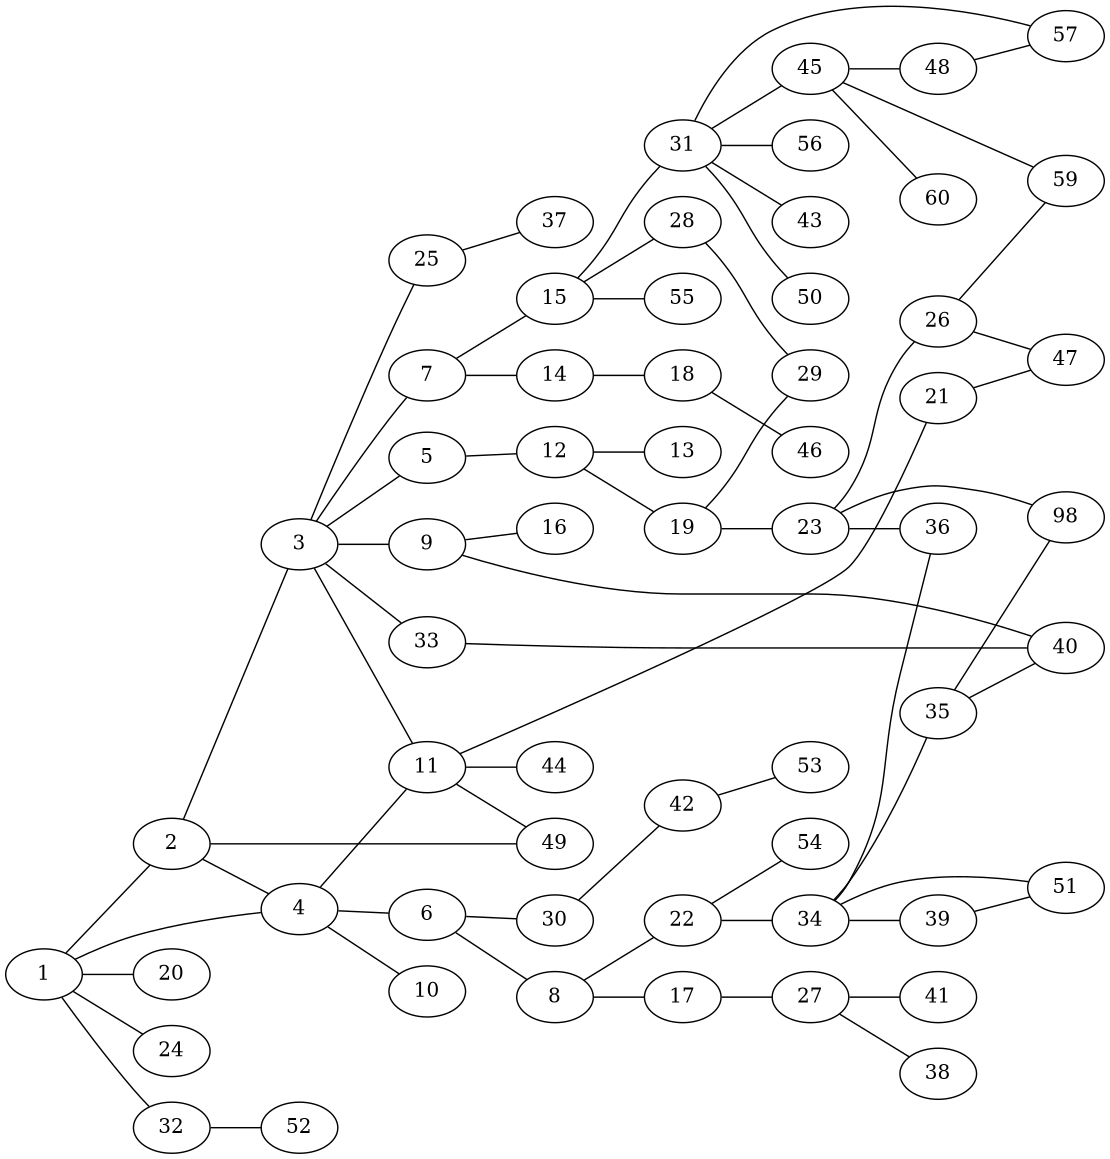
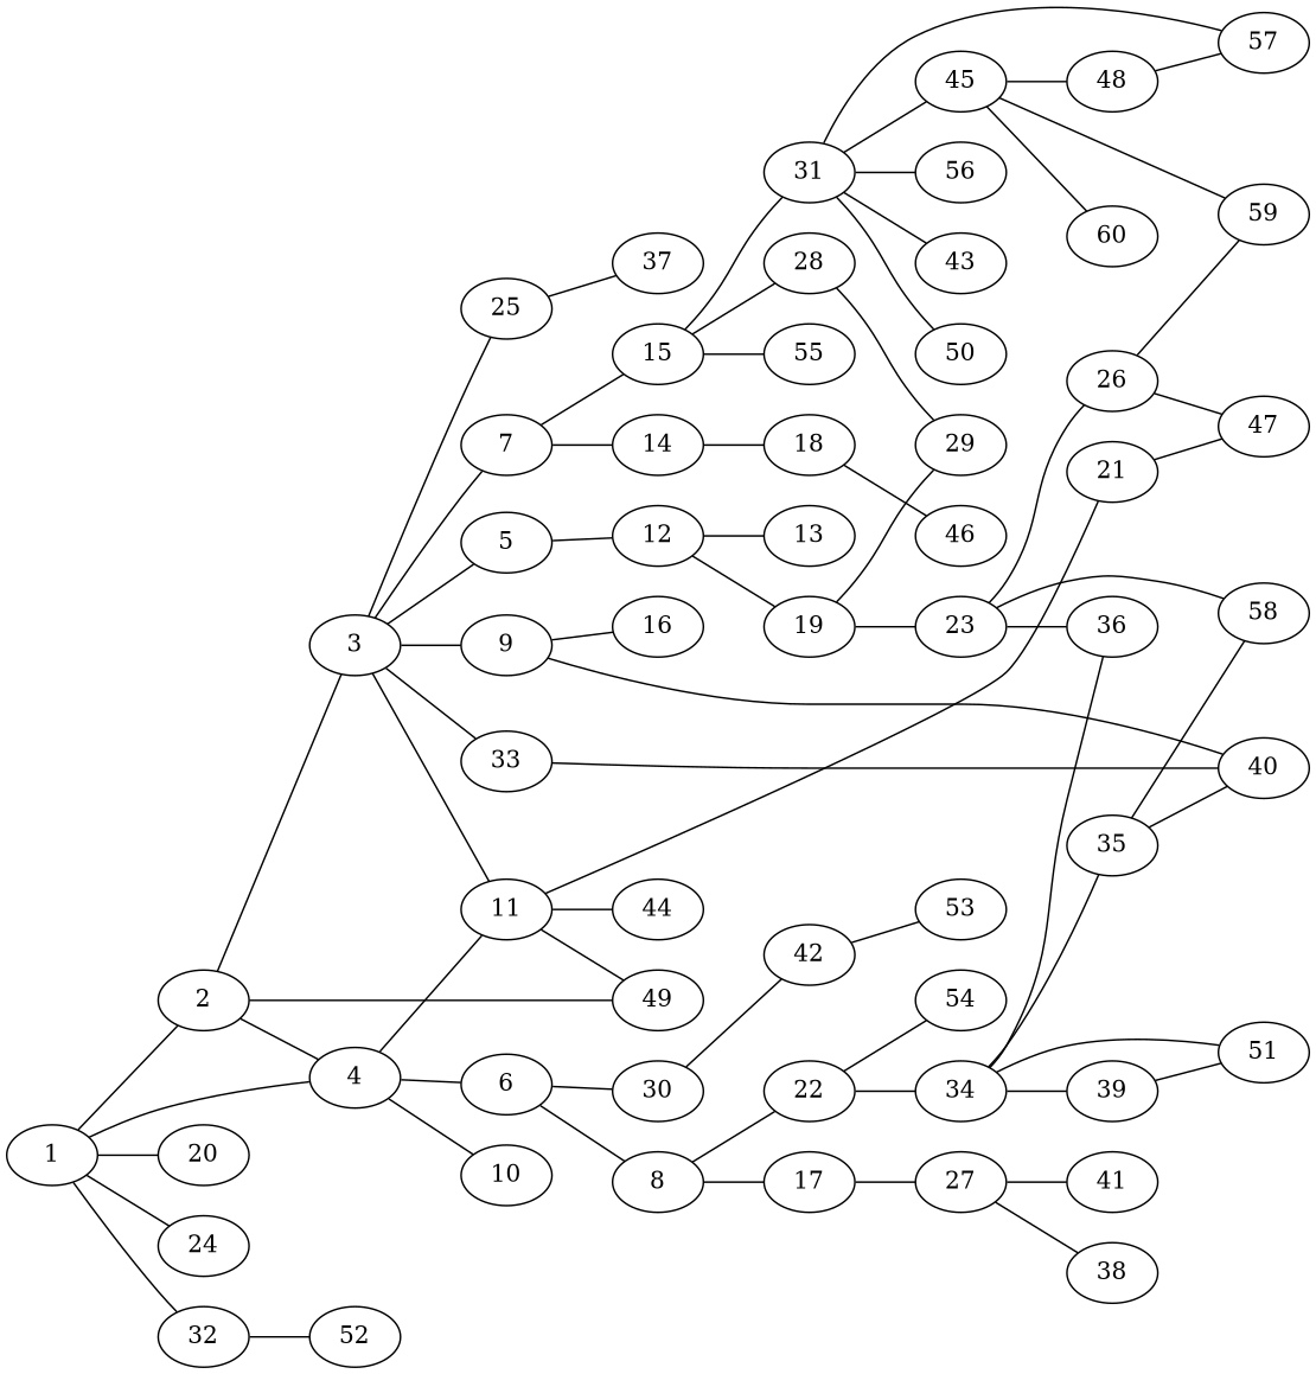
  graph {
    rankdir=LR
    1
    2
    4
    20
    24
    32
    3
    49
    11
    6
    10
    52
    5
    7
    9
    25
    33
    21
    44
    8
    30
    12
    14
    15
    16
    40
    37
    13
    19
    18
    28
    31
    55
    47
    17
    22
    42
    23
    29
    27
    34
    54
    53
    46
    43
    45
    50
    56
    57
    38
    41
    36
    35
    39
    51
    26
-   58 [label=98]
+   58
    59
    48
    60
    1 -- 2
    1 -- 4
    1 -- 20
    1 -- 24
    1 -- 32
    2 -- 4
    2 -- 3
    2 -- 49
    4 -- 11
    4 -- 6
    4 -- 10
    32 -- 52
    3 -- 11
    3 -- 5
    3 -- 7
    3 -- 9
    3 -- 25
    3 -- 33
    11 -- 49
    11 -- 21
    11 -- 44
    6 -- 8
    6 -- 30
    5 -- 12
    7 -- 14
    7 -- 15
    9 -- 16
    9 -- 40
    25 -- 37
    33 -- 40
    21 -- 47
    8 -- 17
    8 -- 22
    30 -- 42
    12 -- 13
    12 -- 19
    14 -- 18
    15 -- 28
    15 -- 31
    15 -- 55
    19 -- 23
    19 -- 29
    18 -- 46
    28 -- 29
    31 -- 43
    31 -- 45
    31 -- 50
    31 -- 56
    31 -- 57
    17 -- 27
    22 -- 34
    22 -- 54
    42 -- 53
    23 -- 36
    23 -- 26
    23 -- 58
    27 -- 38
    27 -- 41
    34 -- 36
    34 -- 35
    34 -- 39
    34 -- 51
    45 -- 59
    45 -- 48
    45 -- 60
    35 -- 40
    35 -- 58
    39 -- 51
    26 -- 47
    26 -- 59
    48 -- 57
  }
